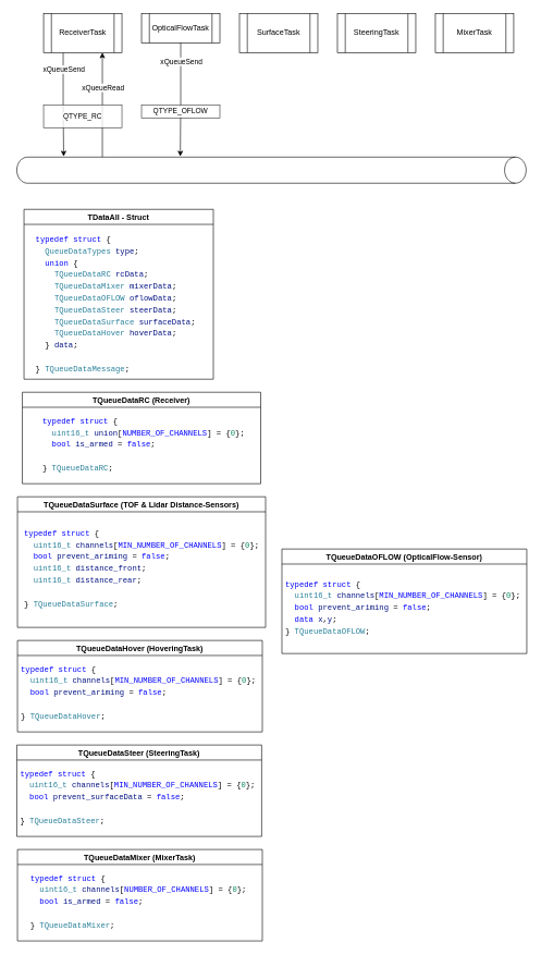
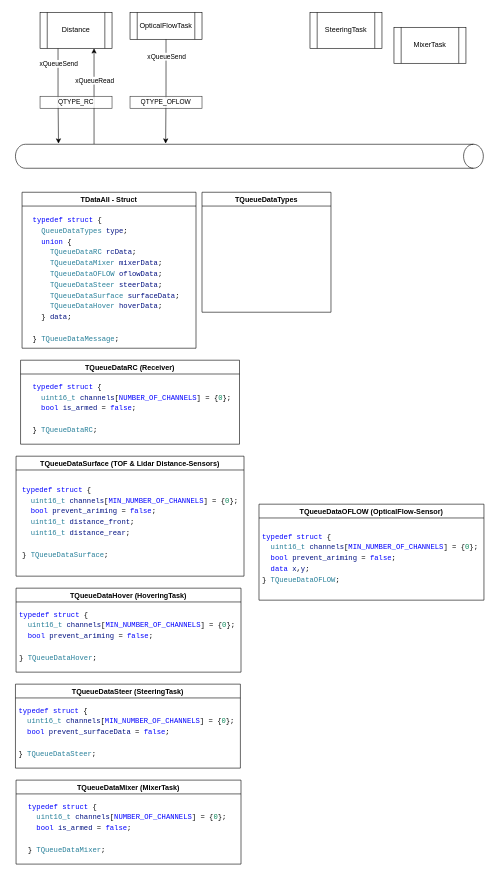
  <mxCell id="0" />
  <mxCell id="1" parent="0" />
  <mxCell id="2" style="edgeStyle=orthogonalEdgeStyle;rounded=0;orthogonalLoop=1;jettySize=auto;html=1;exitX=0.25;exitY=1;exitDx=0;exitDy=0;entryX=-0.028;entryY=0.908;entryDx=0;entryDy=0;entryPerimeter=0;" edge="1" parent="1" source="4" target="11"><mxGeometry relative="1" as="geometry"><mxPoint x="146" y="220" as="targetPoint" /></mxGeometry></mxCell>
  <mxCell id="3" value="xQueueSend" style="edgeLabel;html=1;align=center;verticalAlign=middle;resizable=0;points=[];" vertex="1" connectable="0" parent="2"><mxGeometry x="-0.682" relative="1" as="geometry"><mxPoint as="offset" /></mxGeometry></mxCell>
- <mxCell id="4" value="ReceiverTask" style="shape=process;whiteSpace=wrap;html=1;backgroundOutline=1;" vertex="1" parent="1"><mxGeometry x="66" y="20" width="120" height="60" as="geometry" /></mxCell>
+ <mxCell id="4" value="Distance" style="shape=process;whiteSpace=wrap;html=1;backgroundOutline=1;" vertex="1" parent="1"><mxGeometry x="66" y="20" width="120" height="60" as="geometry" /></mxCell>
  <mxCell id="5" value="OpticalFlowTask" style="shape=process;whiteSpace=wrap;html=1;backgroundOutline=1;" vertex="1" parent="1"><mxGeometry x="216" y="20" width="120" height="45" as="geometry" /></mxCell>
- <mxCell id="6" value="SurfaceTask" style="shape=process;whiteSpace=wrap;html=1;backgroundOutline=1;" vertex="1" parent="1"><mxGeometry x="366" y="20" width="120" height="60" as="geometry" /></mxCell>
  <mxCell id="7" value="SteeringTask" style="shape=process;whiteSpace=wrap;html=1;backgroundOutline=1;" vertex="1" parent="1"><mxGeometry x="516" y="20" width="120" height="60" as="geometry" /></mxCell>
- <mxCell id="8" value="MixerTask" style="shape=process;whiteSpace=wrap;html=1;backgroundOutline=1;" vertex="1" parent="1"><mxGeometry x="666" y="20" width="120" height="60" as="geometry" /></mxCell>
+ <mxCell id="8" value="MixerTask" style="shape=process;whiteSpace=wrap;html=1;backgroundOutline=1;" vertex="1" parent="1"><mxGeometry x="656" y="45" width="120" height="60" as="geometry" /></mxCell>
  <mxCell id="9" style="edgeStyle=orthogonalEdgeStyle;rounded=0;orthogonalLoop=1;jettySize=auto;html=1;entryX=0.75;entryY=1;entryDx=0;entryDy=0;exitX=0;exitY=0.832;exitDx=0;exitDy=0;exitPerimeter=0;" edge="1" parent="1" source="11" target="4"><mxGeometry relative="1" as="geometry" /></mxCell>
  <mxCell id="10" value="xQueueRead" style="edgeLabel;html=1;align=center;verticalAlign=middle;resizable=0;points=[];" vertex="1" connectable="0" parent="9"><mxGeometry x="0.342" relative="1" as="geometry"><mxPoint as="offset" /></mxGeometry></mxCell>
  <mxCell id="11" value="" style="shape=cylinder3;whiteSpace=wrap;html=1;boundedLbl=1;backgroundOutline=1;size=16.5;rotation=0;portConstraintRotation=1;noLabel=0;snapToPoint=0;movableLabel=1;autosize=0;resizeWidth=0;resizeHeight=0;linejoin=arcs;direction=south;points=[[0,0,0,0,16.5],[0,0,0,0,203.25],[0,0,0,0,576.75],[0,0.5,0,0,0],[0,1,0,0,-16.5],[0.01,0.63,0,0,0],[0.06,0,0,0,0],[0.06,1,0,0,2],[0.09,0,0,0,0],[0.1,1,0,0,0],[0.145,1,0,0,-4.785],[0.16,0,0,0,0],[0.2,0,0,0,0],[0.2,1,0,0,0],[0.21,0,0,0,-2],[0.3,0,0,0,0],[0.3,1,0,0,0],[0.5,0,0,0,0],[0.6,0,0,0,0],[0.6,1,0,0,0],[0.7,1,0,0,0],[0.75,0,0,0,0],[0.8,0,0,0,0],[0.8,1,0,0,0],[0.855,0,0,0,4.785],[0.855,1,0,0,-4.785],[0.9,0,0,0,0],[0.9,1,0,0,0],[1,0,0,0,16.5],[1,0,0,0,203.25],[1,0,0,0,576.75],[1,0.5,0,0,0],[1,1,0,0,-16.5]];" vertex="1" parent="1"><mxGeometry x="25" y="240" width="780" height="40" as="geometry"><mxPoint x="7" y="1" as="offset" /></mxGeometry></mxCell>
  <mxCell id="12" value="TDataAll - Struct" style="swimlane;" vertex="1" parent="1"><mxGeometry x="36" y="320" width="290" height="260" as="geometry" /></mxCell>
  <mxCell id="13" value="&lt;div style=&quot;text-align: start; background-color: rgb(255, 255, 255); font-family: Menlo, Monaco, &amp;quot;Courier New&amp;quot;, monospace; line-height: 18px; white-space: pre;&quot;&gt;&lt;div style=&quot;line-height: 18px;&quot;&gt;&lt;div&gt;&lt;span style=&quot;color: rgb(0, 0, 255);&quot;&gt;typedef&lt;/span&gt; &lt;span style=&quot;color: rgb(0, 0, 255);&quot;&gt;struct&lt;/span&gt; {&lt;/div&gt;&lt;div&gt;  &lt;span style=&quot;color: rgb(38, 127, 153);&quot;&gt;QueueDataTypes&lt;/span&gt; &lt;span style=&quot;color: rgb(0, 16, 128);&quot;&gt;type&lt;/span&gt;;&lt;/div&gt;&lt;div&gt;  &lt;span style=&quot;color: rgb(0, 0, 255);&quot;&gt;union&lt;/span&gt; {&lt;/div&gt;&lt;div&gt;    &lt;span style=&quot;color: rgb(38, 127, 153);&quot;&gt;TQueueDataRC&lt;/span&gt; &lt;span style=&quot;color: rgb(0, 16, 128);&quot;&gt;rcData&lt;/span&gt;;&lt;/div&gt;&lt;div&gt;    &lt;span style=&quot;color: rgb(38, 127, 153);&quot;&gt;TQueueDataMixer&lt;/span&gt; &lt;span style=&quot;color: rgb(0, 16, 128);&quot;&gt;mixerData&lt;/span&gt;;&lt;/div&gt;&lt;div&gt;    &lt;span style=&quot;color: rgb(38, 127, 153);&quot;&gt;TQueueDataOFLOW&lt;/span&gt; &lt;span style=&quot;color: rgb(0, 16, 128);&quot;&gt;oflowData&lt;/span&gt;;&lt;/div&gt;&lt;div&gt;    &lt;span style=&quot;color: rgb(38, 127, 153);&quot;&gt;TQueueDataSteer&lt;/span&gt; &lt;span style=&quot;color: rgb(0, 16, 128);&quot;&gt;steerData&lt;/span&gt;;&lt;/div&gt;&lt;div&gt;    &lt;span style=&quot;color: rgb(38, 127, 153);&quot;&gt;TQueueDataSurface&lt;/span&gt; &lt;span style=&quot;color: rgb(0, 16, 128);&quot;&gt;surfaceData&lt;/span&gt;;&lt;/div&gt;&lt;div&gt;    &lt;span style=&quot;color: rgb(38, 127, 153);&quot;&gt;TQueueDataHover&lt;/span&gt; &lt;span style=&quot;color: rgb(0, 16, 128);&quot;&gt;hoverData&lt;/span&gt;;&lt;/div&gt;&lt;div&gt;  } &lt;span style=&quot;color: rgb(0, 16, 128);&quot;&gt;data&lt;/span&gt;;&lt;/div&gt;&lt;br&gt;&lt;div&gt;} &lt;span style=&quot;color: rgb(38, 127, 153);&quot;&gt;TQueueDataMessage&lt;/span&gt;;&lt;/div&gt;&lt;/div&gt;&lt;/div&gt;" style="text;html=1;align=center;verticalAlign=middle;resizable=0;points=[];autosize=1;strokeColor=none;fillColor=none;" vertex="1" parent="12"><mxGeometry x="5" y="30" width="270" height="230" as="geometry" /></mxCell>
  <mxCell id="14" value="TQueueDataOFLOW (OpticalFlow-Sensor)" style="swimlane;" vertex="1" parent="1"><mxGeometry x="431" y="840" width="375" height="160" as="geometry" /></mxCell>
  <mxCell id="15" value="&lt;div style=&quot;text-align: start; background-color: rgb(255, 255, 255); font-family: Menlo, Monaco, &amp;quot;Courier New&amp;quot;, monospace; line-height: 18px; white-space: pre;&quot;&gt;&lt;div style=&quot;line-height: 18px;&quot;&gt;&lt;div&gt;&lt;span style=&quot;color: rgb(0, 0, 255);&quot;&gt;typedef&lt;/span&gt; &lt;span style=&quot;color: rgb(0, 0, 255);&quot;&gt;struct&lt;/span&gt; {&lt;/div&gt;&lt;div&gt;  &lt;span style=&quot;color: rgb(38, 127, 153);&quot;&gt;uint16_t&lt;/span&gt; &lt;span style=&quot;color: rgb(0, 16, 128);&quot;&gt;channels&lt;/span&gt;[&lt;span style=&quot;color: rgb(0, 0, 255);&quot;&gt;MIN_NUMBER_OF_CHANNELS&lt;/span&gt;] = {&lt;span style=&quot;color: rgb(9, 134, 88);&quot;&gt;0&lt;/span&gt;};&lt;/div&gt;&lt;div&gt;  &lt;span style=&quot;color: rgb(0, 0, 255);&quot;&gt;bool&lt;/span&gt; &lt;span style=&quot;color: rgb(0, 16, 128);&quot;&gt;prevent_ariming&lt;/span&gt; = &lt;span style=&quot;color: rgb(0, 0, 255);&quot;&gt;false&lt;/span&gt;;&lt;/div&gt;&lt;div&gt;  &lt;span style=&quot;color: rgb(0, 0, 255);&quot;&gt;data&lt;/span&gt; &lt;span style=&quot;color: rgb(0, 16, 128);&quot;&gt;x&lt;/span&gt;,&lt;span style=&quot;color: rgb(0, 16, 128);&quot;&gt;y&lt;/span&gt;;&lt;/div&gt;&lt;div&gt;} &lt;span style=&quot;color: rgb(38, 127, 153);&quot;&gt;TQueueDataOFLOW&lt;/span&gt;;&lt;/div&gt;&lt;/div&gt;&lt;/div&gt;" style="text;html=1;align=center;verticalAlign=middle;resizable=0;points=[];autosize=1;strokeColor=none;fillColor=none;" vertex="1" parent="14"><mxGeometry x="-5" y="40" width="380" height="100" as="geometry" /></mxCell>
  <mxCell id="16" value="TQueueDataRC (Receiver)" style="swimlane;" vertex="1" parent="1"><mxGeometry x="33.5" y="600" width="365" height="140" as="geometry" /></mxCell>
- <mxCell id="17" value="&lt;div style=&quot;text-align: start; background-color: rgb(255, 255, 255); font-family: Menlo, Monaco, &amp;quot;Courier New&amp;quot;, monospace; line-height: 18px; white-space: pre;&quot;&gt;&lt;div&gt;&lt;span style=&quot;color: rgb(0, 0, 255);&quot;&gt;typedef&lt;/span&gt; &lt;span style=&quot;color: rgb(0, 0, 255);&quot;&gt;struct&lt;/span&gt; {&lt;/div&gt;&lt;div&gt;  &lt;span style=&quot;color: rgb(38, 127, 153);&quot;&gt;uint16_t&lt;/span&gt; &lt;span style=&quot;color: rgb(0, 16, 128);&quot;&gt;union&lt;/span&gt;[&lt;span style=&quot;color: rgb(0, 0, 255);&quot;&gt;NUMBER_OF_CHANNELS&lt;/span&gt;] = {&lt;span style=&quot;color: rgb(9, 134, 88);&quot;&gt;0&lt;/span&gt;};&lt;/div&gt;&lt;div&gt;  &lt;span style=&quot;color: rgb(0, 0, 255);&quot;&gt;bool&lt;/span&gt; &lt;span style=&quot;color: rgb(0, 16, 128);&quot;&gt;is_armed&lt;/span&gt; = &lt;span style=&quot;color: rgb(0, 0, 255);&quot;&gt;false&lt;/span&gt;;&lt;/div&gt;&lt;br&gt;&lt;div&gt;} &lt;span style=&quot;color: rgb(38, 127, 153);&quot;&gt;TQueueDataRC&lt;/span&gt;;&lt;/div&gt;&lt;/div&gt;" style="text;html=1;align=center;verticalAlign=middle;resizable=0;points=[];autosize=1;strokeColor=none;fillColor=none;" vertex="1" parent="16"><mxGeometry x="5" y="30" width="360" height="100" as="geometry" /></mxCell>
+ <mxCell id="17" value="&lt;div style=&quot;text-align: start; background-color: rgb(255, 255, 255); font-family: Menlo, Monaco, &amp;quot;Courier New&amp;quot;, monospace; line-height: 18px; white-space: pre;&quot;&gt;&lt;div&gt;&lt;span style=&quot;color: rgb(0, 0, 255);&quot;&gt;typedef&lt;/span&gt; &lt;span style=&quot;color: rgb(0, 0, 255);&quot;&gt;struct&lt;/span&gt; {&lt;/div&gt;&lt;div&gt;  &lt;span style=&quot;color: rgb(38, 127, 153);&quot;&gt;uint16_t&lt;/span&gt; &lt;span style=&quot;color: rgb(0, 16, 128);&quot;&gt;channels&lt;/span&gt;[&lt;span style=&quot;color: rgb(0, 0, 255);&quot;&gt;NUMBER_OF_CHANNELS&lt;/span&gt;] = {&lt;span style=&quot;color: rgb(9, 134, 88);&quot;&gt;0&lt;/span&gt;};&lt;/div&gt;&lt;div&gt;  &lt;span style=&quot;color: rgb(0, 0, 255);&quot;&gt;bool&lt;/span&gt; &lt;span style=&quot;color: rgb(0, 16, 128);&quot;&gt;is_armed&lt;/span&gt; = &lt;span style=&quot;color: rgb(0, 0, 255);&quot;&gt;false&lt;/span&gt;;&lt;/div&gt;&lt;br&gt;&lt;div&gt;} &lt;span style=&quot;color: rgb(38, 127, 153);&quot;&gt;TQueueDataRC&lt;/span&gt;;&lt;/div&gt;&lt;/div&gt;" style="text;html=1;align=center;verticalAlign=middle;resizable=0;points=[];autosize=1;strokeColor=none;fillColor=none;" vertex="1" parent="16"><mxGeometry x="5" y="30" width="360" height="100" as="geometry" /></mxCell>
  <mxCell id="18" value="TQueueDataSurface (TOF &amp; Lidar Distance-Sensors)" style="swimlane;" vertex="1" parent="1"><mxGeometry x="26" y="760" width="380" height="200" as="geometry" /></mxCell>
  <mxCell id="19" value="&lt;div style=&quot;text-align: start; background-color: rgb(255, 255, 255); font-family: Menlo, Monaco, &amp;quot;Courier New&amp;quot;, monospace; line-height: 18px; white-space: pre;&quot;&gt;&lt;div&gt;&lt;span style=&quot;color: rgb(0, 0, 255);&quot;&gt;typedef&lt;/span&gt; &lt;span style=&quot;color: rgb(0, 0, 255);&quot;&gt;struct&lt;/span&gt; {&lt;/div&gt;&lt;div&gt;  &lt;span style=&quot;color: rgb(38, 127, 153);&quot;&gt;uint16_t&lt;/span&gt; &lt;span style=&quot;color: rgb(0, 16, 128);&quot;&gt;channels&lt;/span&gt;[&lt;span style=&quot;color: rgb(0, 0, 255);&quot;&gt;MIN_NUMBER_OF_CHANNELS&lt;/span&gt;] = {&lt;span style=&quot;color: rgb(9, 134, 88);&quot;&gt;0&lt;/span&gt;};&lt;/div&gt;&lt;div&gt;  &lt;span style=&quot;color: rgb(0, 0, 255);&quot;&gt;bool&lt;/span&gt; &lt;span style=&quot;color: rgb(0, 16, 128);&quot;&gt;prevent_ariming&lt;/span&gt; = &lt;span style=&quot;color: rgb(0, 0, 255);&quot;&gt;false&lt;/span&gt;;&lt;/div&gt;&lt;div&gt;  &lt;span style=&quot;color: rgb(38, 127, 153);&quot;&gt;uint16_t&lt;/span&gt; &lt;span style=&quot;color: rgb(0, 16, 128);&quot;&gt;distance_front&lt;/span&gt;;&lt;/div&gt;&lt;div&gt;  &lt;span style=&quot;color: rgb(38, 127, 153);&quot;&gt;uint16_t&lt;/span&gt; &lt;span style=&quot;color: rgb(0, 16, 128);&quot;&gt;distance_rear&lt;/span&gt;;&lt;/div&gt;&lt;br&gt;&lt;div&gt;} &lt;span style=&quot;color: rgb(38, 127, 153);&quot;&gt;TQueueDataSurface&lt;/span&gt;;&lt;/div&gt;&lt;/div&gt;" style="text;html=1;align=center;verticalAlign=middle;resizable=0;points=[];autosize=1;strokeColor=none;fillColor=none;" vertex="1" parent="18"><mxGeometry y="40" width="380" height="140" as="geometry" /></mxCell>
  <mxCell id="20" value="TQueueDataHover (HoveringTask)" style="swimlane;" vertex="1" parent="1"><mxGeometry x="26" y="980" width="375" height="140" as="geometry" /></mxCell>
  <mxCell id="21" value="&lt;div style=&quot;text-align: start; background-color: rgb(255, 255, 255); font-family: Menlo, Monaco, &amp;quot;Courier New&amp;quot;, monospace; line-height: 18px; white-space: pre;&quot;&gt;&lt;div style=&quot;line-height: 18px;&quot;&gt;&lt;div&gt;&lt;span style=&quot;color: rgb(0, 0, 255);&quot;&gt;typedef&lt;/span&gt; &lt;span style=&quot;color: rgb(0, 0, 255);&quot;&gt;struct&lt;/span&gt; {&lt;/div&gt;&lt;div&gt;  &lt;span style=&quot;color: rgb(38, 127, 153);&quot;&gt;uint16_t&lt;/span&gt; &lt;span style=&quot;color: rgb(0, 16, 128);&quot;&gt;channels&lt;/span&gt;[&lt;span style=&quot;color: rgb(0, 0, 255);&quot;&gt;MIN_NUMBER_OF_CHANNELS&lt;/span&gt;] = {&lt;span style=&quot;color: rgb(9, 134, 88);&quot;&gt;0&lt;/span&gt;};&lt;/div&gt;&lt;div&gt;  &lt;span style=&quot;color: rgb(0, 0, 255);&quot;&gt;bool&lt;/span&gt; &lt;span style=&quot;color: rgb(0, 16, 128);&quot;&gt;prevent_ariming&lt;/span&gt; = &lt;span style=&quot;color: rgb(0, 0, 255);&quot;&gt;false&lt;/span&gt;;&lt;/div&gt;&lt;br&gt;&lt;div&gt;} &lt;span style=&quot;color: rgb(38, 127, 153);&quot;&gt;TQueueDataHover&lt;/span&gt;;&lt;/div&gt;&lt;/div&gt;&lt;/div&gt;" style="text;html=1;align=center;verticalAlign=middle;resizable=0;points=[];autosize=1;strokeColor=none;fillColor=none;" vertex="1" parent="20"><mxGeometry x="-5" y="30" width="380" height="100" as="geometry" /></mxCell>
  <mxCell id="22" value="TQueueDataSteer (SteeringTask)" style="swimlane;" vertex="1" parent="1"><mxGeometry x="25" y="1140" width="375" height="140" as="geometry" /></mxCell>
  <mxCell id="23" value="&lt;div style=&quot;text-align: start; background-color: rgb(255, 255, 255); font-family: Menlo, Monaco, &amp;quot;Courier New&amp;quot;, monospace; line-height: 18px; white-space: pre;&quot;&gt;&lt;div style=&quot;line-height: 18px;&quot;&gt;&lt;div style=&quot;line-height: 18px;&quot;&gt;&lt;div&gt;&lt;span style=&quot;color: rgb(0, 0, 255);&quot;&gt;typedef&lt;/span&gt; &lt;span style=&quot;color: rgb(0, 0, 255);&quot;&gt;struct&lt;/span&gt; {&lt;/div&gt;&lt;div&gt;  &lt;span style=&quot;color: rgb(38, 127, 153);&quot;&gt;uint16_t&lt;/span&gt; &lt;span style=&quot;color: rgb(0, 16, 128);&quot;&gt;channels&lt;/span&gt;[&lt;span style=&quot;color: rgb(0, 0, 255);&quot;&gt;MIN_NUMBER_OF_CHANNELS&lt;/span&gt;] = {&lt;span style=&quot;color: rgb(9, 134, 88);&quot;&gt;0&lt;/span&gt;};&lt;/div&gt;&lt;div&gt;  &lt;span style=&quot;color: rgb(0, 0, 255);&quot;&gt;bool&lt;/span&gt; &lt;span style=&quot;color: rgb(0, 16, 128);&quot;&gt;prevent_surfaceData&lt;/span&gt; = &lt;span style=&quot;color: rgb(0, 0, 255);&quot;&gt;false&lt;/span&gt;;&lt;/div&gt;&lt;br&gt;&lt;div&gt;} &lt;span style=&quot;color: rgb(38, 127, 153);&quot;&gt;TQueueDataSteer&lt;/span&gt;;&lt;/div&gt;&lt;/div&gt;&lt;/div&gt;&lt;/div&gt;" style="text;html=1;align=center;verticalAlign=middle;resizable=0;points=[];autosize=1;strokeColor=none;fillColor=none;" vertex="1" parent="22"><mxGeometry x="-5" y="30" width="380" height="100" as="geometry" /></mxCell>
  <mxCell id="24" value="TQueueDataMixer (MixerTask)" style="swimlane;" vertex="1" parent="1"><mxGeometry x="26" y="1300" width="375" height="140" as="geometry" /></mxCell>
  <mxCell id="25" value="&lt;div style=&quot;text-align: start; background-color: rgb(255, 255, 255); font-family: Menlo, Monaco, &amp;quot;Courier New&amp;quot;, monospace; line-height: 18px; white-space: pre;&quot;&gt;&lt;div style=&quot;line-height: 18px;&quot;&gt;&lt;div style=&quot;line-height: 18px;&quot;&gt;&lt;div style=&quot;line-height: 18px;&quot;&gt;&lt;div&gt;&lt;span style=&quot;color: rgb(0, 0, 255);&quot;&gt;typedef&lt;/span&gt; &lt;span style=&quot;color: rgb(0, 0, 255);&quot;&gt;struct&lt;/span&gt; {&lt;/div&gt;&lt;div&gt;  &lt;span style=&quot;color: rgb(38, 127, 153);&quot;&gt;uint16_t&lt;/span&gt; &lt;span style=&quot;color: rgb(0, 16, 128);&quot;&gt;channels&lt;/span&gt;[&lt;span style=&quot;color: rgb(0, 0, 255);&quot;&gt;NUMBER_OF_CHANNELS&lt;/span&gt;] = {&lt;span style=&quot;color: rgb(9, 134, 88);&quot;&gt;0&lt;/span&gt;};&lt;/div&gt;&lt;div&gt;  &lt;span style=&quot;color: rgb(0, 0, 255);&quot;&gt;bool&lt;/span&gt; &lt;span style=&quot;color: rgb(0, 16, 128);&quot;&gt;is_armed&lt;/span&gt; = &lt;span style=&quot;color: rgb(0, 0, 255);&quot;&gt;false&lt;/span&gt;;&lt;/div&gt;&lt;br&gt;&lt;div&gt;} &lt;span style=&quot;color: rgb(38, 127, 153);&quot;&gt;TQueueDataMixer&lt;/span&gt;;&lt;/div&gt;&lt;/div&gt;&lt;/div&gt;&lt;/div&gt;&lt;/div&gt;" style="text;html=1;align=center;verticalAlign=middle;resizable=0;points=[];autosize=1;strokeColor=none;fillColor=none;" vertex="1" parent="24"><mxGeometry x="5" y="30" width="360" height="100" as="geometry" /></mxCell>
- <mxCell id="27" value="&lt;span style=&quot;font-size: 11px; white-space: nowrap; background-color: rgb(255, 255, 255);&quot;&gt;QTYPE_RC&lt;/span&gt;" style="text;html=1;strokeColor=default;fillColor=default;align=center;verticalAlign=middle;whiteSpace=wrap;overflow=hidden;opacity=80;strokeWidth=1;" vertex="1" parent="1"><mxGeometry x="66" y="160" width="120" height="35" as="geometry" /></mxCell>
+ <mxCell id="26" value="TQueueDataTypes" style="swimlane;" vertex="1" parent="1"><mxGeometry x="336" y="320" width="215" height="200" as="geometry" /></mxCell>
+ <mxCell id="27" value="&lt;span style=&quot;font-size: 11px; white-space: nowrap; background-color: rgb(255, 255, 255);&quot;&gt;QTYPE_RC&lt;/span&gt;" style="text;html=1;strokeColor=default;fillColor=default;align=center;verticalAlign=middle;whiteSpace=wrap;overflow=hidden;opacity=80;strokeWidth=1;" vertex="1" parent="1"><mxGeometry x="66" y="160" width="120" height="20" as="geometry" /></mxCell>
  <mxCell id="28" value="" style="edgeStyle=orthogonalEdgeStyle;rounded=0;orthogonalLoop=1;jettySize=auto;html=1;exitX=0.5;exitY=1;exitDx=0;exitDy=0;entryX=-0.028;entryY=0.679;entryDx=0;entryDy=0;entryPerimeter=0;" edge="1" parent="1" source="5" target="11"><mxGeometry relative="1" as="geometry"><mxPoint x="276" y="80" as="sourcePoint" /><mxPoint x="275" y="243" as="targetPoint" /></mxGeometry></mxCell>
  <mxCell id="29" value="xQueueSend" style="edgeLabel;html=1;align=center;verticalAlign=middle;resizable=0;points=[];" vertex="1" connectable="0" parent="28"><mxGeometry x="-0.682" relative="1" as="geometry"><mxPoint as="offset" /></mxGeometry></mxCell>
  <mxCell id="30" value="&lt;span style=&quot;font-size: 11px; white-space: nowrap; background-color: rgb(255, 255, 255);&quot;&gt;QTYPE_OFLOW&lt;/span&gt;" style="text;html=1;strokeColor=default;fillColor=default;align=center;verticalAlign=middle;whiteSpace=wrap;overflow=hidden;opacity=80;strokeWidth=1;" vertex="1" parent="1"><mxGeometry x="216" y="160" width="120" height="20" as="geometry" /></mxCell>
